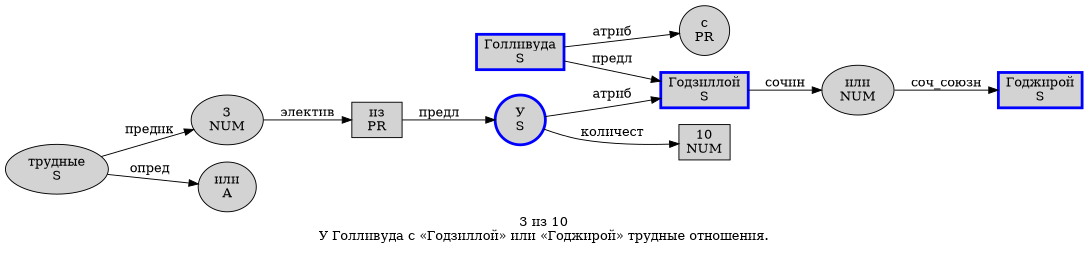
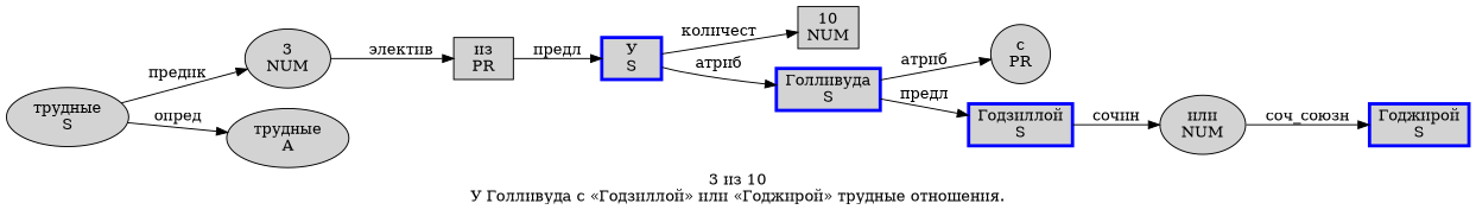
  digraph {
    label="3 из 10\nУ Голливуда с «Годзиллой» или «Годжирой» трудные отношения."
    rankdir=LR
    node [fillcolor=lightgray penwidth=1 shape=box style=filled]
    n1 [label="3\nNUM" shape=ellipse]
    n2 [label="из\nPR"]
-   n3 [color=blue label="У\nS" penwidth=3 shape=ellipse]
+   n3 [color=blue label="У\nS" penwidth=3]
    n4 [label="10\nNUM"]
    n5 [color=blue label="Голливуда\nS" penwidth=3]
    n6 [label="с\nPR" shape=ellipse]
    n7 [color=blue label="Годзиллой\nS" penwidth=3]
    n8 [label="или\nNUM" shape=ellipse]
    n9 [color=blue label="Годжирой\nS" penwidth=3]
-   n10 [label="или\nA" shape=ellipse]
+   n10 [label="трудные\nA" shape=ellipse]
    n11 [label="трудные\nS" shape=ellipse]
    n1 -> n2 [label="электив"]
    n2 -> n3 [label="предл"]
    n3 -> n4 [label="количест"]
-   n3 -> n7 [label="атриб"]
+   n3 -> n5 [label="атриб"]
    n5 -> n6 [label="атриб"]
    n5 -> n7 [label="предл"]
    n7 -> n8 [label="сочин"]
    n8 -> n9 [label="соч_союзн"]
    n11 -> n1 [label="предик"]
    n11 -> n10 [label="опред"]
  }
